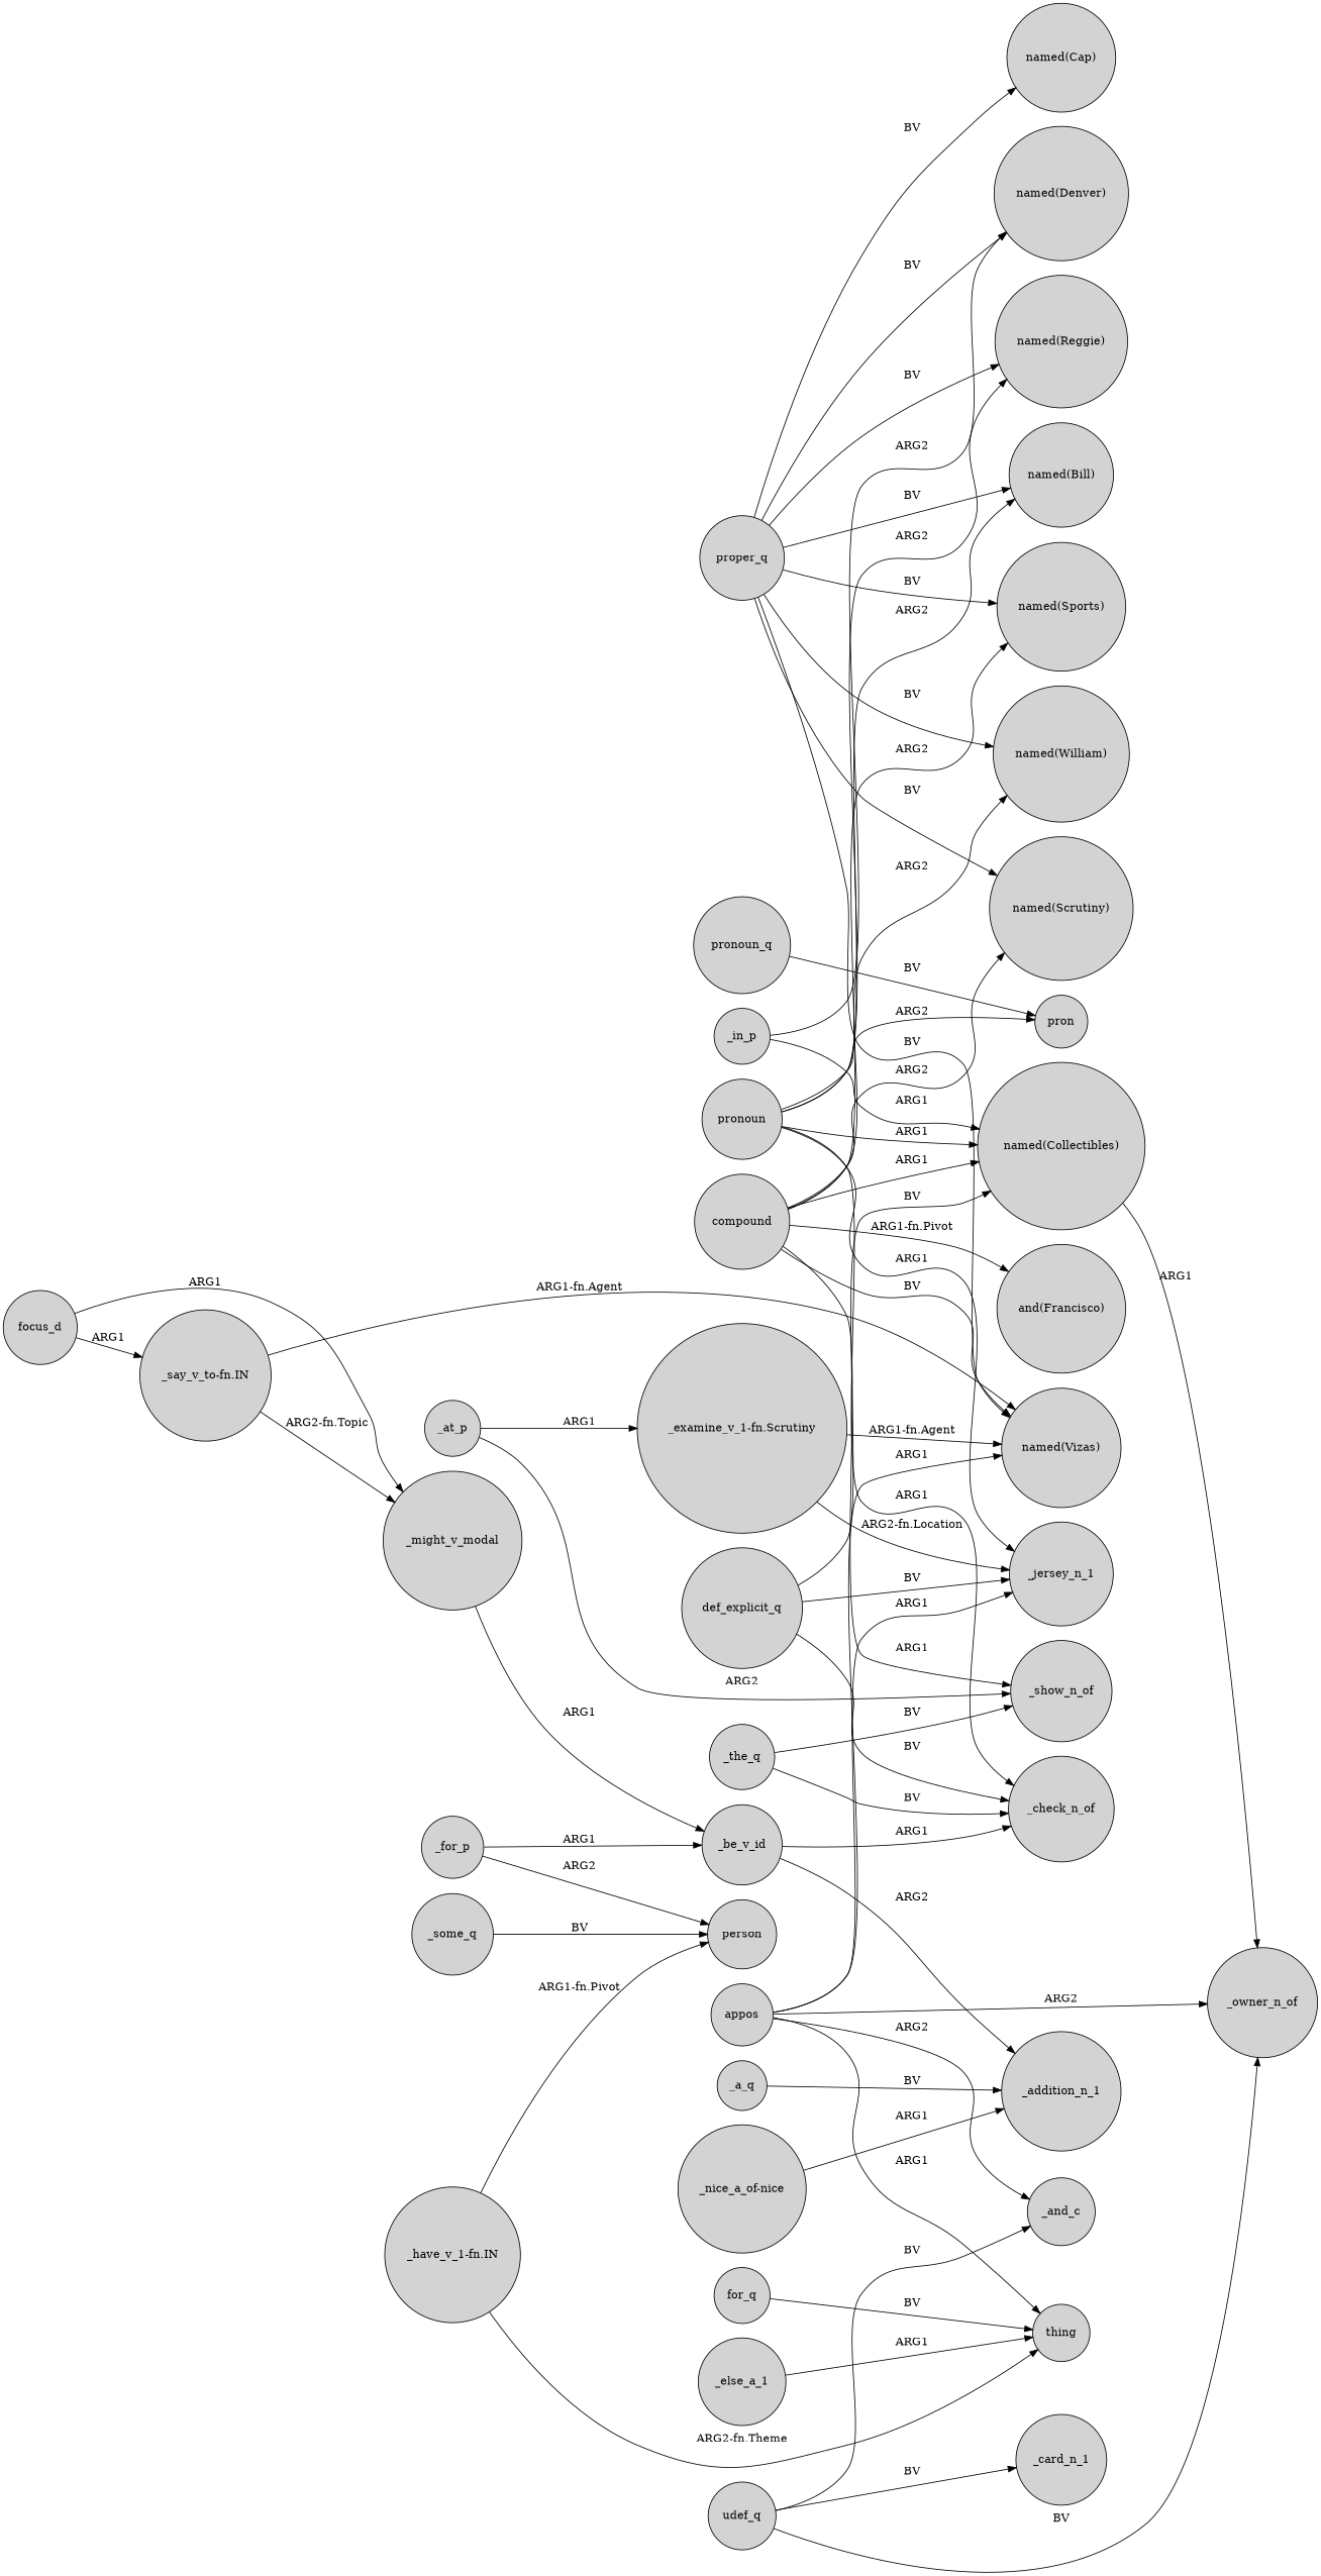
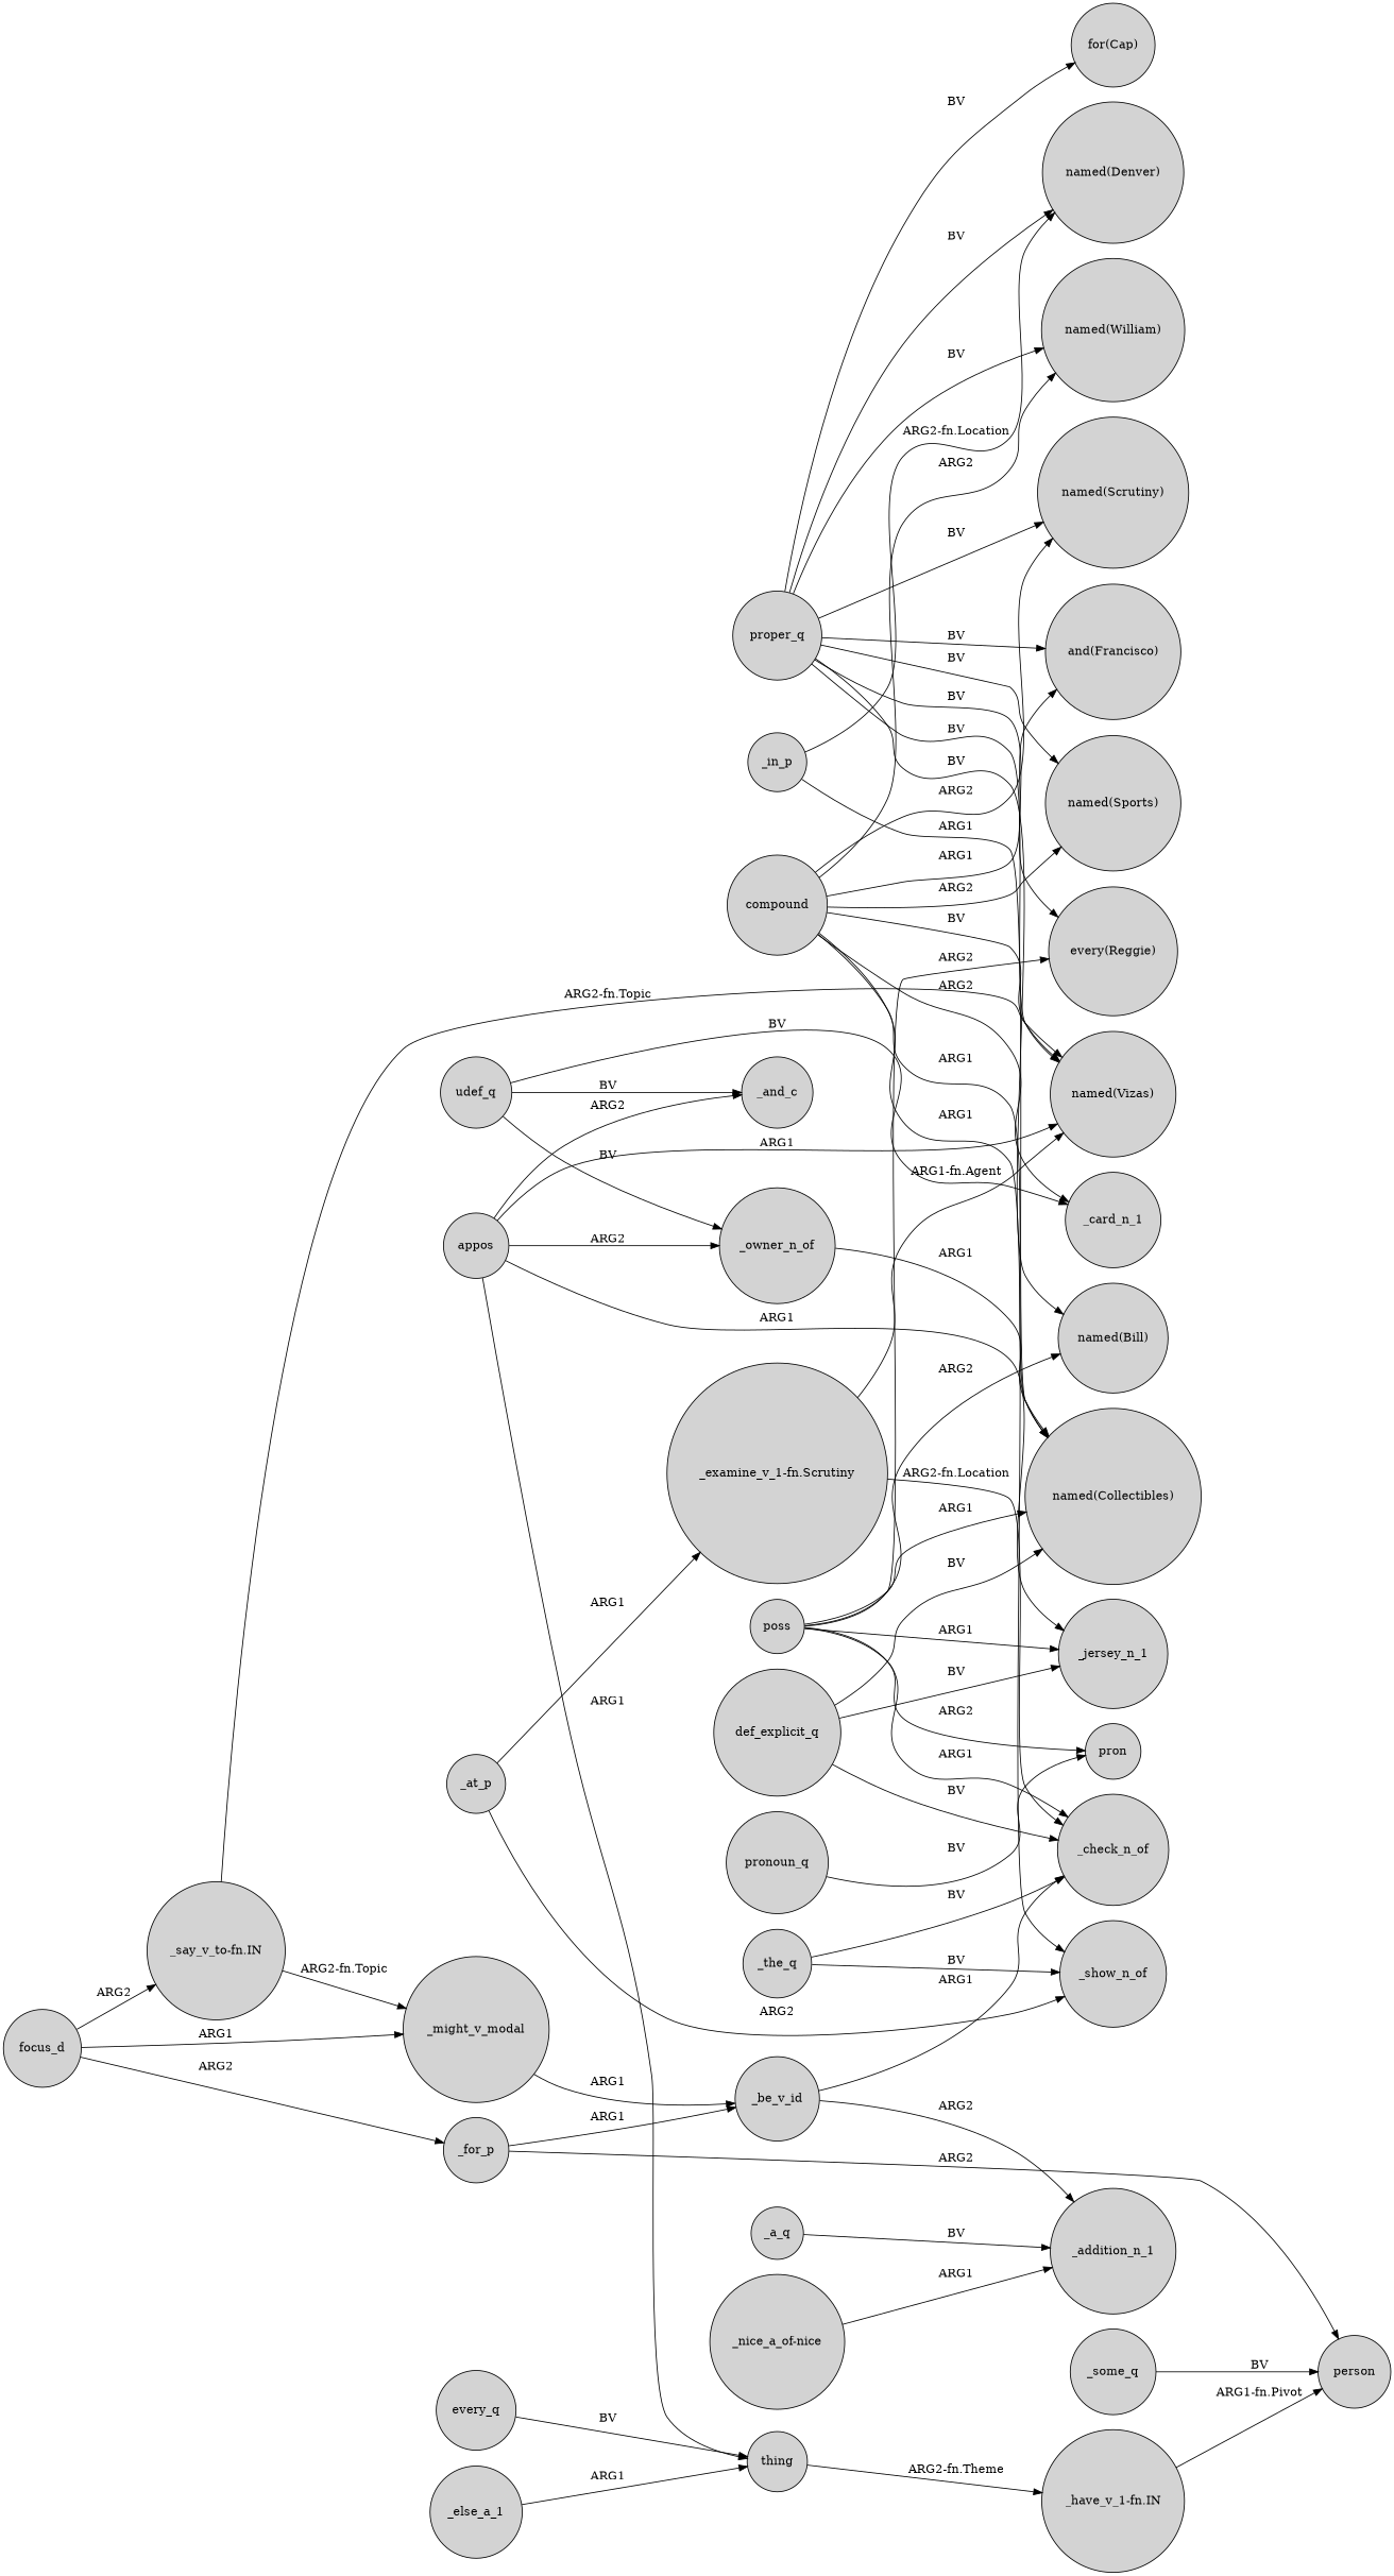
  digraph {
    rankdir=LR
    node [shape=circle style=filled]
    proper_q
    "named(Denver)"
    n3 [label="and(Francisco)"]
    "named(Sports)"
    n5 [label="named(Scrutiny)"]
-   "named(Reggie)"
+   "named(Reggie)" [label="every(Reggie)"]
    "named(Vizas)"
    "named(Bill)"
    "named(William)"
-   "named(Cap)"
+   "named(Cap)" [label="for(Cap)"]
    appos
    _owner_n_of
    _jersey_n_1
    thing
    _and_c
    "named(Collectibles)"
-   poss [label=pronoun]
+   poss
    pron
    _check_n_of
    _at_p
    "_examine_v_1-fn.Scrutiny"
    _show_n_of
    compound
    _card_n_1
    _in_p
-   every_q [label=for_q]
+   every_q
    _the_q
    focus_d
    _for_p
    _might_v_modal
    "_say_v_to-fn.IN"
    _be_v_id
    person
    _addition_n_1
    udef_q
    pronoun_q
    _some_q
    def_explicit_q
    _a_q
    "_have_v_1-fn.IN"
    _else_a_1
    n42 [label="_nice_a_of-nice"]
    proper_q -> "named(Denver)" [label=BV]
+   proper_q -> n3 [label=BV]
    proper_q -> "named(Sports)" [label=BV]
    proper_q -> n5 [label=BV]
    proper_q -> "named(Reggie)" [label=BV]
    proper_q -> "named(Vizas)" [label=BV]
    proper_q -> "named(Bill)" [label=BV]
    proper_q -> "named(William)" [label=BV]
    proper_q -> "named(Cap)" [label=BV]
    appos -> "named(Vizas)" [label=ARG1]
    appos -> _owner_n_of [label=ARG2]
    appos -> _jersey_n_1 [label=ARG1]
    appos -> thing [label=ARG1]
    appos -> _and_c [label=ARG2]
-   "named(Collectibles)" -> _owner_n_of [label=ARG1]
+   _owner_n_of -> "named(Collectibles)" [label=ARG1]
    poss -> "named(Reggie)" [label=ARG2]
    poss -> "named(Bill)" [label=ARG2]
    poss -> _jersey_n_1 [label=ARG1]
    poss -> "named(Collectibles)" [label=ARG1]
    poss -> pron [label=ARG2]
    poss -> _check_n_of [label=ARG1]
    _at_p -> "_examine_v_1-fn.Scrutiny" [label=ARG1]
    _at_p -> _show_n_of [label=ARG2]
    "_examine_v_1-fn.Scrutiny" -> "named(Vizas)" [label="ARG1-fn.Agent"]
-   "_examine_v_1-fn.Scrutiny" -> _jersey_n_1 [label="ARG2-fn.Location"]
-   compound -> n3 [label="ARG1-fn.Pivot"]
+   "_examine_v_1-fn.Scrutiny" -> _check_n_of [label="ARG2-fn.Location"]
+   compound -> n3 [label=ARG1]
    compound -> "named(Sports)" [label=ARG2]
    compound -> n5 [label=ARG2]
    compound -> "named(Vizas)" [label=BV]
    compound -> "named(William)" [label=ARG2]
    compound -> "named(Collectibles)" [label=ARG1]
    compound -> _show_n_of [label=ARG1]
-   _in_p -> "named(Denver)" [label=ARG2]
+   compound -> _card_n_1 [label=ARG2]
+   _in_p -> "named(Denver)" [label="ARG2-fn.Location"]
    _in_p -> "named(Collectibles)" [label=ARG1]
    every_q -> thing [label=BV]
    _the_q -> _check_n_of [label=BV]
    _the_q -> _show_n_of [label=BV]
+   focus_d -> _for_p [label=ARG2]
    focus_d -> _might_v_modal [label=ARG1]
-   focus_d -> "_say_v_to-fn.IN" [label=ARG1]
+   focus_d -> "_say_v_to-fn.IN" [label=ARG2]
    _for_p -> _be_v_id [label=ARG1]
    _for_p -> person [label=ARG2]
    _might_v_modal -> _be_v_id [label=ARG1]
-   "_say_v_to-fn.IN" -> "named(Vizas)" [label="ARG1-fn.Agent"]
+   "_say_v_to-fn.IN" -> "named(Vizas)" [label="ARG2-fn.Topic"]
    "_say_v_to-fn.IN" -> _might_v_modal [label="ARG2-fn.Topic"]
    _be_v_id -> _check_n_of [label=ARG1]
    _be_v_id -> _addition_n_1 [label=ARG2]
    udef_q -> _owner_n_of [label=BV]
    udef_q -> _and_c [label=BV]
    udef_q -> _card_n_1 [label=BV]
    pronoun_q -> pron [label=BV]
    _some_q -> person [label=BV]
    def_explicit_q -> _jersey_n_1 [label=BV]
    def_explicit_q -> "named(Collectibles)" [label=BV]
    def_explicit_q -> _check_n_of [label=BV]
    _a_q -> _addition_n_1 [label=BV]
-   "_have_v_1-fn.IN" -> thing [label="ARG2-fn.Theme"]
+   thing -> "_have_v_1-fn.IN" [label="ARG2-fn.Theme"]
    "_have_v_1-fn.IN" -> person [label="ARG1-fn.Pivot"]
    _else_a_1 -> thing [label=ARG1]
    n42 -> _addition_n_1 [label=ARG1]
  }
